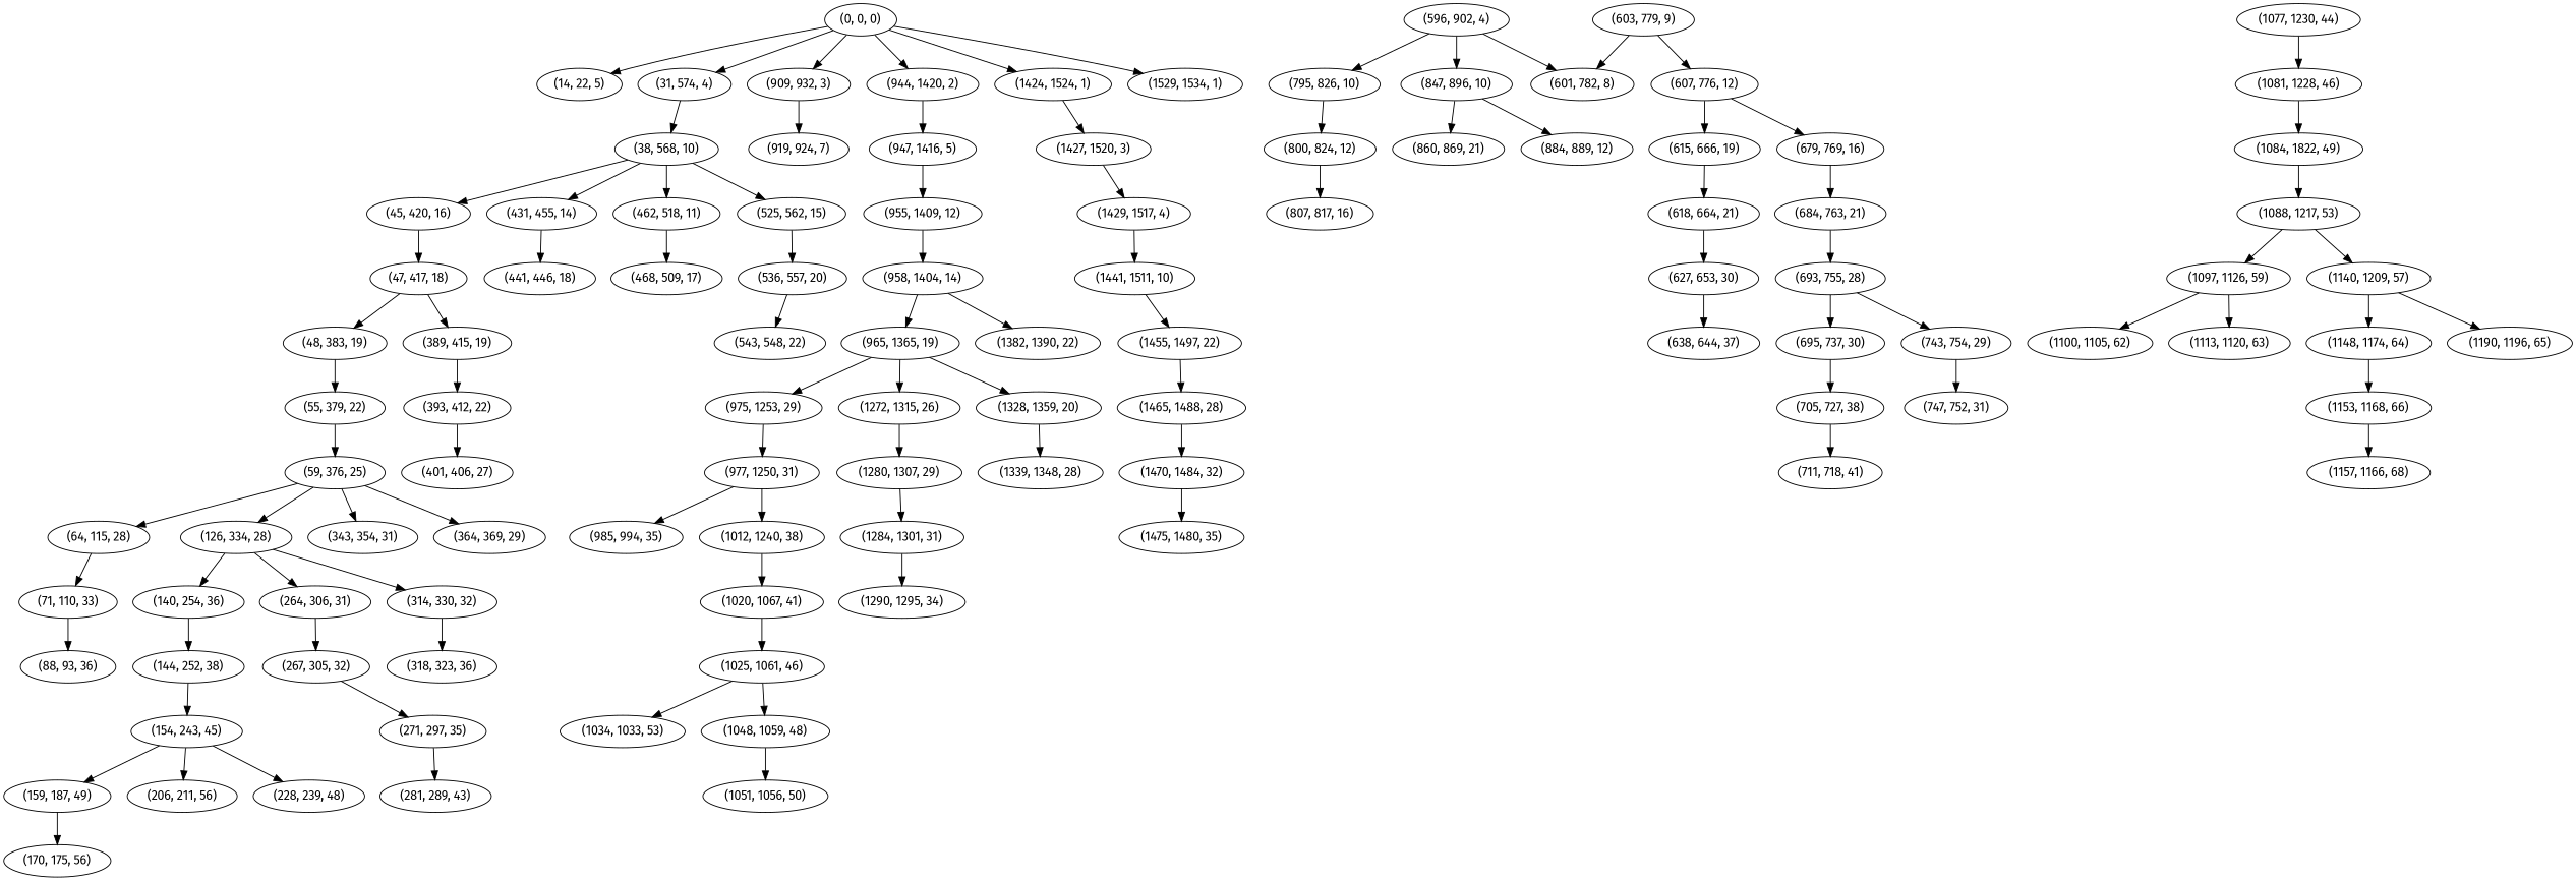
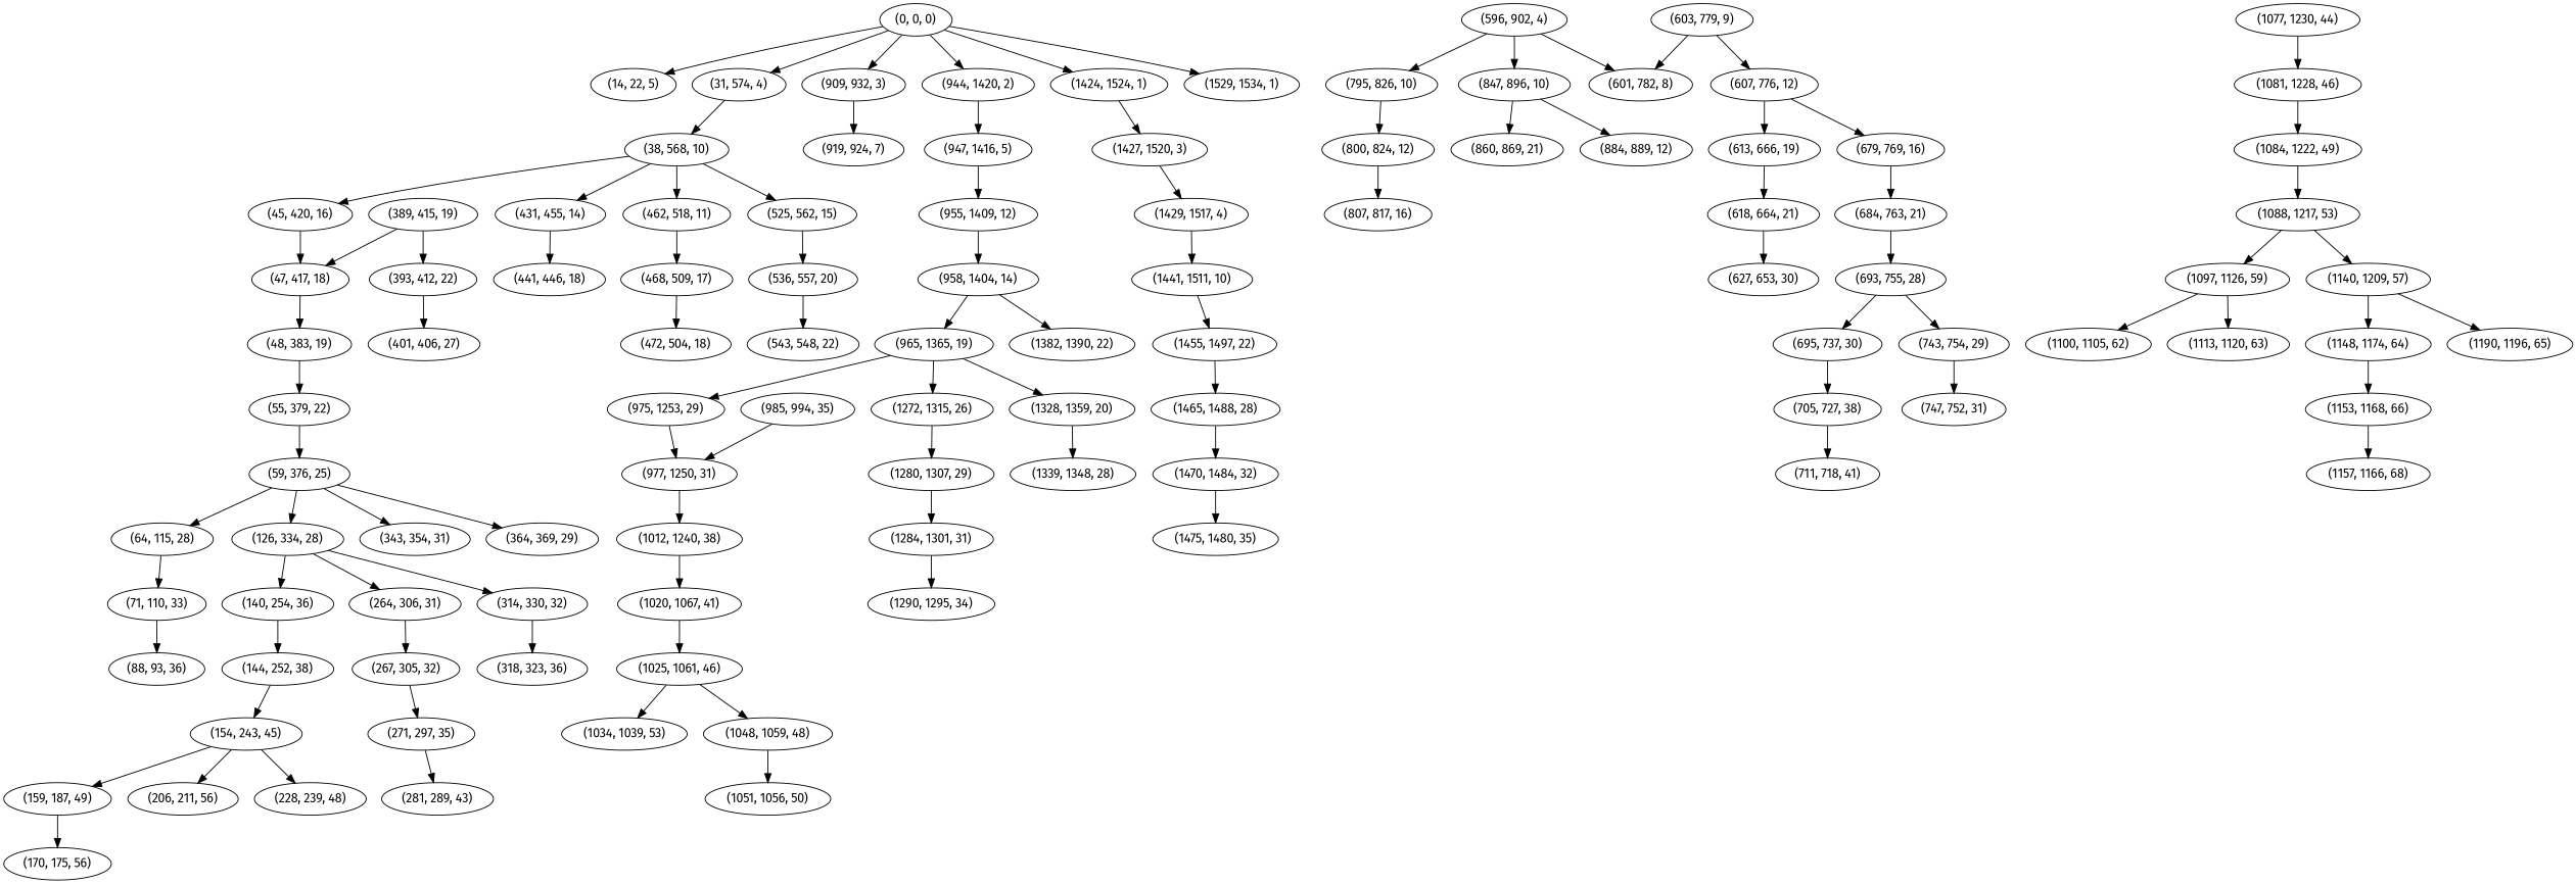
  digraph {
    fontname="Fira Sans"
    node [fontname="Fira Sans"]
    edge [fontname="Fira Sans"]
    "(0, 0, 0)"
    "(14, 22, 5)"
    "(31, 574, 4)"
    "(909, 932, 3)"
    "(944, 1420, 2)"
    "(1424, 1524, 1)"
    "(1529, 1534, 1)"
    "(38, 568, 10)"
    "(919, 924, 7)"
    "(947, 1416, 5)"
    "(1427, 1520, 3)"
    "(45, 420, 16)"
    "(431, 455, 14)"
    "(462, 518, 11)"
    "(525, 562, 15)"
    "(47, 417, 18)"
    "(441, 446, 18)"
    "(468, 509, 17)"
    "(536, 557, 20)"
    "(48, 383, 19)"
    "(389, 415, 19)"
    "(55, 379, 22)"
    "(393, 412, 22)"
    "(59, 376, 25)"
    "(64, 115, 28)"
    "(126, 334, 28)"
    "(343, 354, 31)"
    "(364, 369, 29)"
    "(71, 110, 33)"
    "(140, 254, 36)"
    "(264, 306, 31)"
    "(314, 330, 32)"
    "(88, 93, 36)"
    "(144, 252, 38)"
    "(267, 305, 32)"
    "(318, 323, 36)"
    "(154, 243, 45)"
    "(159, 187, 49)"
    "(206, 211, 56)"
    "(228, 239, 48)"
    "(170, 175, 56)"
    "(271, 297, 35)"
    "(281, 289, 43)"
    "(401, 406, 27)"
+   "(472, 504, 18)"
    "(543, 548, 22)"
    "(596, 902, 4)"
    "(601, 782, 8)"
    "(795, 826, 10)"
    "(847, 896, 10)"
    "(800, 824, 12)"
    "(860, 869, 21)"
    "(884, 889, 12)"
    "(603, 779, 9)"
    "(607, 776, 12)"
-   "(615, 666, 19)"
+   "(615, 666, 19)" [label="(613, 666, 19)"]
    "(679, 769, 16)"
    "(618, 664, 21)"
    "(684, 763, 21)"
    "(627, 653, 30)"
-   "(638, 644, 37)"
    "(693, 755, 28)"
    "(695, 737, 30)"
    "(743, 754, 29)"
    "(705, 727, 38)"
    "(747, 752, 31)"
    "(711, 718, 41)"
    "(807, 817, 16)"
    "(955, 1409, 12)"
    "(958, 1404, 14)"
    "(965, 1365, 19)"
    "(1382, 1390, 22)"
    "(975, 1253, 29)"
    "(1272, 1315, 26)"
    "(1328, 1359, 20)"
    "(977, 1250, 31)"
    "(1280, 1307, 29)"
    "(1339, 1348, 28)"
    "(985, 994, 35)"
    "(1012, 1240, 38)"
    "(1020, 1067, 41)"
    "(1025, 1061, 46)"
-   "(1034, 1039, 53)" [label="(1034, 1033, 53)"]
+   "(1034, 1039, 53)"
    "(1048, 1059, 48)"
    "(1051, 1056, 50)"
    "(1077, 1230, 44)"
    "(1081, 1228, 46)"
-   "(1084, 1222, 49)" [label="(1084, 1822, 49)"]
+   "(1084, 1222, 49)"
    "(1088, 1217, 53)"
    "(1097, 1126, 59)"
    "(1140, 1209, 57)"
    "(1100, 1105, 62)"
    "(1113, 1120, 63)"
    "(1148, 1174, 64)"
    "(1190, 1196, 65)"
    "(1153, 1168, 66)"
    "(1157, 1166, 68)"
    "(1284, 1301, 31)"
    "(1290, 1295, 34)"
    "(1429, 1517, 4)"
    "(1441, 1511, 10)"
    "(1455, 1497, 22)"
    "(1465, 1488, 28)"
    "(1470, 1484, 32)"
    "(1475, 1480, 35)"
    "(0, 0, 0)" -> "(14, 22, 5)"
    "(0, 0, 0)" -> "(31, 574, 4)"
    "(0, 0, 0)" -> "(909, 932, 3)"
    "(0, 0, 0)" -> "(944, 1420, 2)"
    "(0, 0, 0)" -> "(1424, 1524, 1)"
    "(0, 0, 0)" -> "(1529, 1534, 1)"
    "(31, 574, 4)" -> "(38, 568, 10)"
    "(909, 932, 3)" -> "(919, 924, 7)"
    "(944, 1420, 2)" -> "(947, 1416, 5)"
    "(1424, 1524, 1)" -> "(1427, 1520, 3)"
    "(38, 568, 10)" -> "(45, 420, 16)"
    "(38, 568, 10)" -> "(431, 455, 14)"
    "(38, 568, 10)" -> "(462, 518, 11)"
    "(38, 568, 10)" -> "(525, 562, 15)"
    "(947, 1416, 5)" -> "(955, 1409, 12)"
    "(1427, 1520, 3)" -> "(1429, 1517, 4)"
    "(45, 420, 16)" -> "(47, 417, 18)"
    "(431, 455, 14)" -> "(441, 446, 18)"
    "(462, 518, 11)" -> "(468, 509, 17)"
    "(525, 562, 15)" -> "(536, 557, 20)"
    "(47, 417, 18)" -> "(48, 383, 19)"
-   "(47, 417, 18)" -> "(389, 415, 19)"
+   "(389, 415, 19)" -> "(47, 417, 18)"
+   "(468, 509, 17)" -> "(472, 504, 18)"
    "(536, 557, 20)" -> "(543, 548, 22)"
    "(48, 383, 19)" -> "(55, 379, 22)"
    "(389, 415, 19)" -> "(393, 412, 22)"
    "(55, 379, 22)" -> "(59, 376, 25)"
    "(393, 412, 22)" -> "(401, 406, 27)"
    "(59, 376, 25)" -> "(64, 115, 28)"
    "(59, 376, 25)" -> "(126, 334, 28)"
    "(59, 376, 25)" -> "(343, 354, 31)"
    "(59, 376, 25)" -> "(364, 369, 29)"
    "(64, 115, 28)" -> "(71, 110, 33)"
    "(126, 334, 28)" -> "(140, 254, 36)"
    "(126, 334, 28)" -> "(264, 306, 31)"
    "(126, 334, 28)" -> "(314, 330, 32)"
    "(71, 110, 33)" -> "(88, 93, 36)"
    "(140, 254, 36)" -> "(144, 252, 38)"
    "(264, 306, 31)" -> "(267, 305, 32)"
    "(314, 330, 32)" -> "(318, 323, 36)"
    "(144, 252, 38)" -> "(154, 243, 45)"
    "(267, 305, 32)" -> "(271, 297, 35)"
    "(154, 243, 45)" -> "(159, 187, 49)"
    "(154, 243, 45)" -> "(206, 211, 56)"
    "(154, 243, 45)" -> "(228, 239, 48)"
    "(159, 187, 49)" -> "(170, 175, 56)"
    "(271, 297, 35)" -> "(281, 289, 43)"
    "(596, 902, 4)" -> "(601, 782, 8)"
    "(596, 902, 4)" -> "(795, 826, 10)"
    "(596, 902, 4)" -> "(847, 896, 10)"
    "(795, 826, 10)" -> "(800, 824, 12)"
    "(847, 896, 10)" -> "(860, 869, 21)"
    "(847, 896, 10)" -> "(884, 889, 12)"
    "(800, 824, 12)" -> "(807, 817, 16)"
    "(603, 779, 9)" -> "(601, 782, 8)"
    "(603, 779, 9)" -> "(607, 776, 12)"
    "(607, 776, 12)" -> "(615, 666, 19)"
    "(607, 776, 12)" -> "(679, 769, 16)"
    "(615, 666, 19)" -> "(618, 664, 21)"
    "(679, 769, 16)" -> "(684, 763, 21)"
    "(618, 664, 21)" -> "(627, 653, 30)"
    "(684, 763, 21)" -> "(693, 755, 28)"
-   "(627, 653, 30)" -> "(638, 644, 37)"
    "(693, 755, 28)" -> "(695, 737, 30)"
    "(693, 755, 28)" -> "(743, 754, 29)"
    "(695, 737, 30)" -> "(705, 727, 38)"
    "(743, 754, 29)" -> "(747, 752, 31)"
    "(705, 727, 38)" -> "(711, 718, 41)"
    "(955, 1409, 12)" -> "(958, 1404, 14)"
    "(958, 1404, 14)" -> "(965, 1365, 19)"
    "(958, 1404, 14)" -> "(1382, 1390, 22)"
    "(965, 1365, 19)" -> "(975, 1253, 29)"
    "(965, 1365, 19)" -> "(1272, 1315, 26)"
    "(965, 1365, 19)" -> "(1328, 1359, 20)"
    "(975, 1253, 29)" -> "(977, 1250, 31)"
    "(1272, 1315, 26)" -> "(1280, 1307, 29)"
    "(1328, 1359, 20)" -> "(1339, 1348, 28)"
-   "(977, 1250, 31)" -> "(985, 994, 35)"
+   "(985, 994, 35)" -> "(977, 1250, 31)"
    "(977, 1250, 31)" -> "(1012, 1240, 38)"
    "(1280, 1307, 29)" -> "(1284, 1301, 31)"
    "(1012, 1240, 38)" -> "(1020, 1067, 41)"
    "(1020, 1067, 41)" -> "(1025, 1061, 46)"
    "(1025, 1061, 46)" -> "(1034, 1039, 53)"
    "(1025, 1061, 46)" -> "(1048, 1059, 48)"
    "(1048, 1059, 48)" -> "(1051, 1056, 50)"
    "(1077, 1230, 44)" -> "(1081, 1228, 46)"
    "(1081, 1228, 46)" -> "(1084, 1222, 49)"
    "(1084, 1222, 49)" -> "(1088, 1217, 53)"
    "(1088, 1217, 53)" -> "(1097, 1126, 59)"
    "(1088, 1217, 53)" -> "(1140, 1209, 57)"
    "(1097, 1126, 59)" -> "(1100, 1105, 62)"
    "(1097, 1126, 59)" -> "(1113, 1120, 63)"
    "(1140, 1209, 57)" -> "(1148, 1174, 64)"
    "(1140, 1209, 57)" -> "(1190, 1196, 65)"
    "(1148, 1174, 64)" -> "(1153, 1168, 66)"
    "(1153, 1168, 66)" -> "(1157, 1166, 68)"
    "(1284, 1301, 31)" -> "(1290, 1295, 34)"
    "(1429, 1517, 4)" -> "(1441, 1511, 10)"
    "(1441, 1511, 10)" -> "(1455, 1497, 22)"
    "(1455, 1497, 22)" -> "(1465, 1488, 28)"
    "(1465, 1488, 28)" -> "(1470, 1484, 32)"
    "(1470, 1484, 32)" -> "(1475, 1480, 35)"
  }
